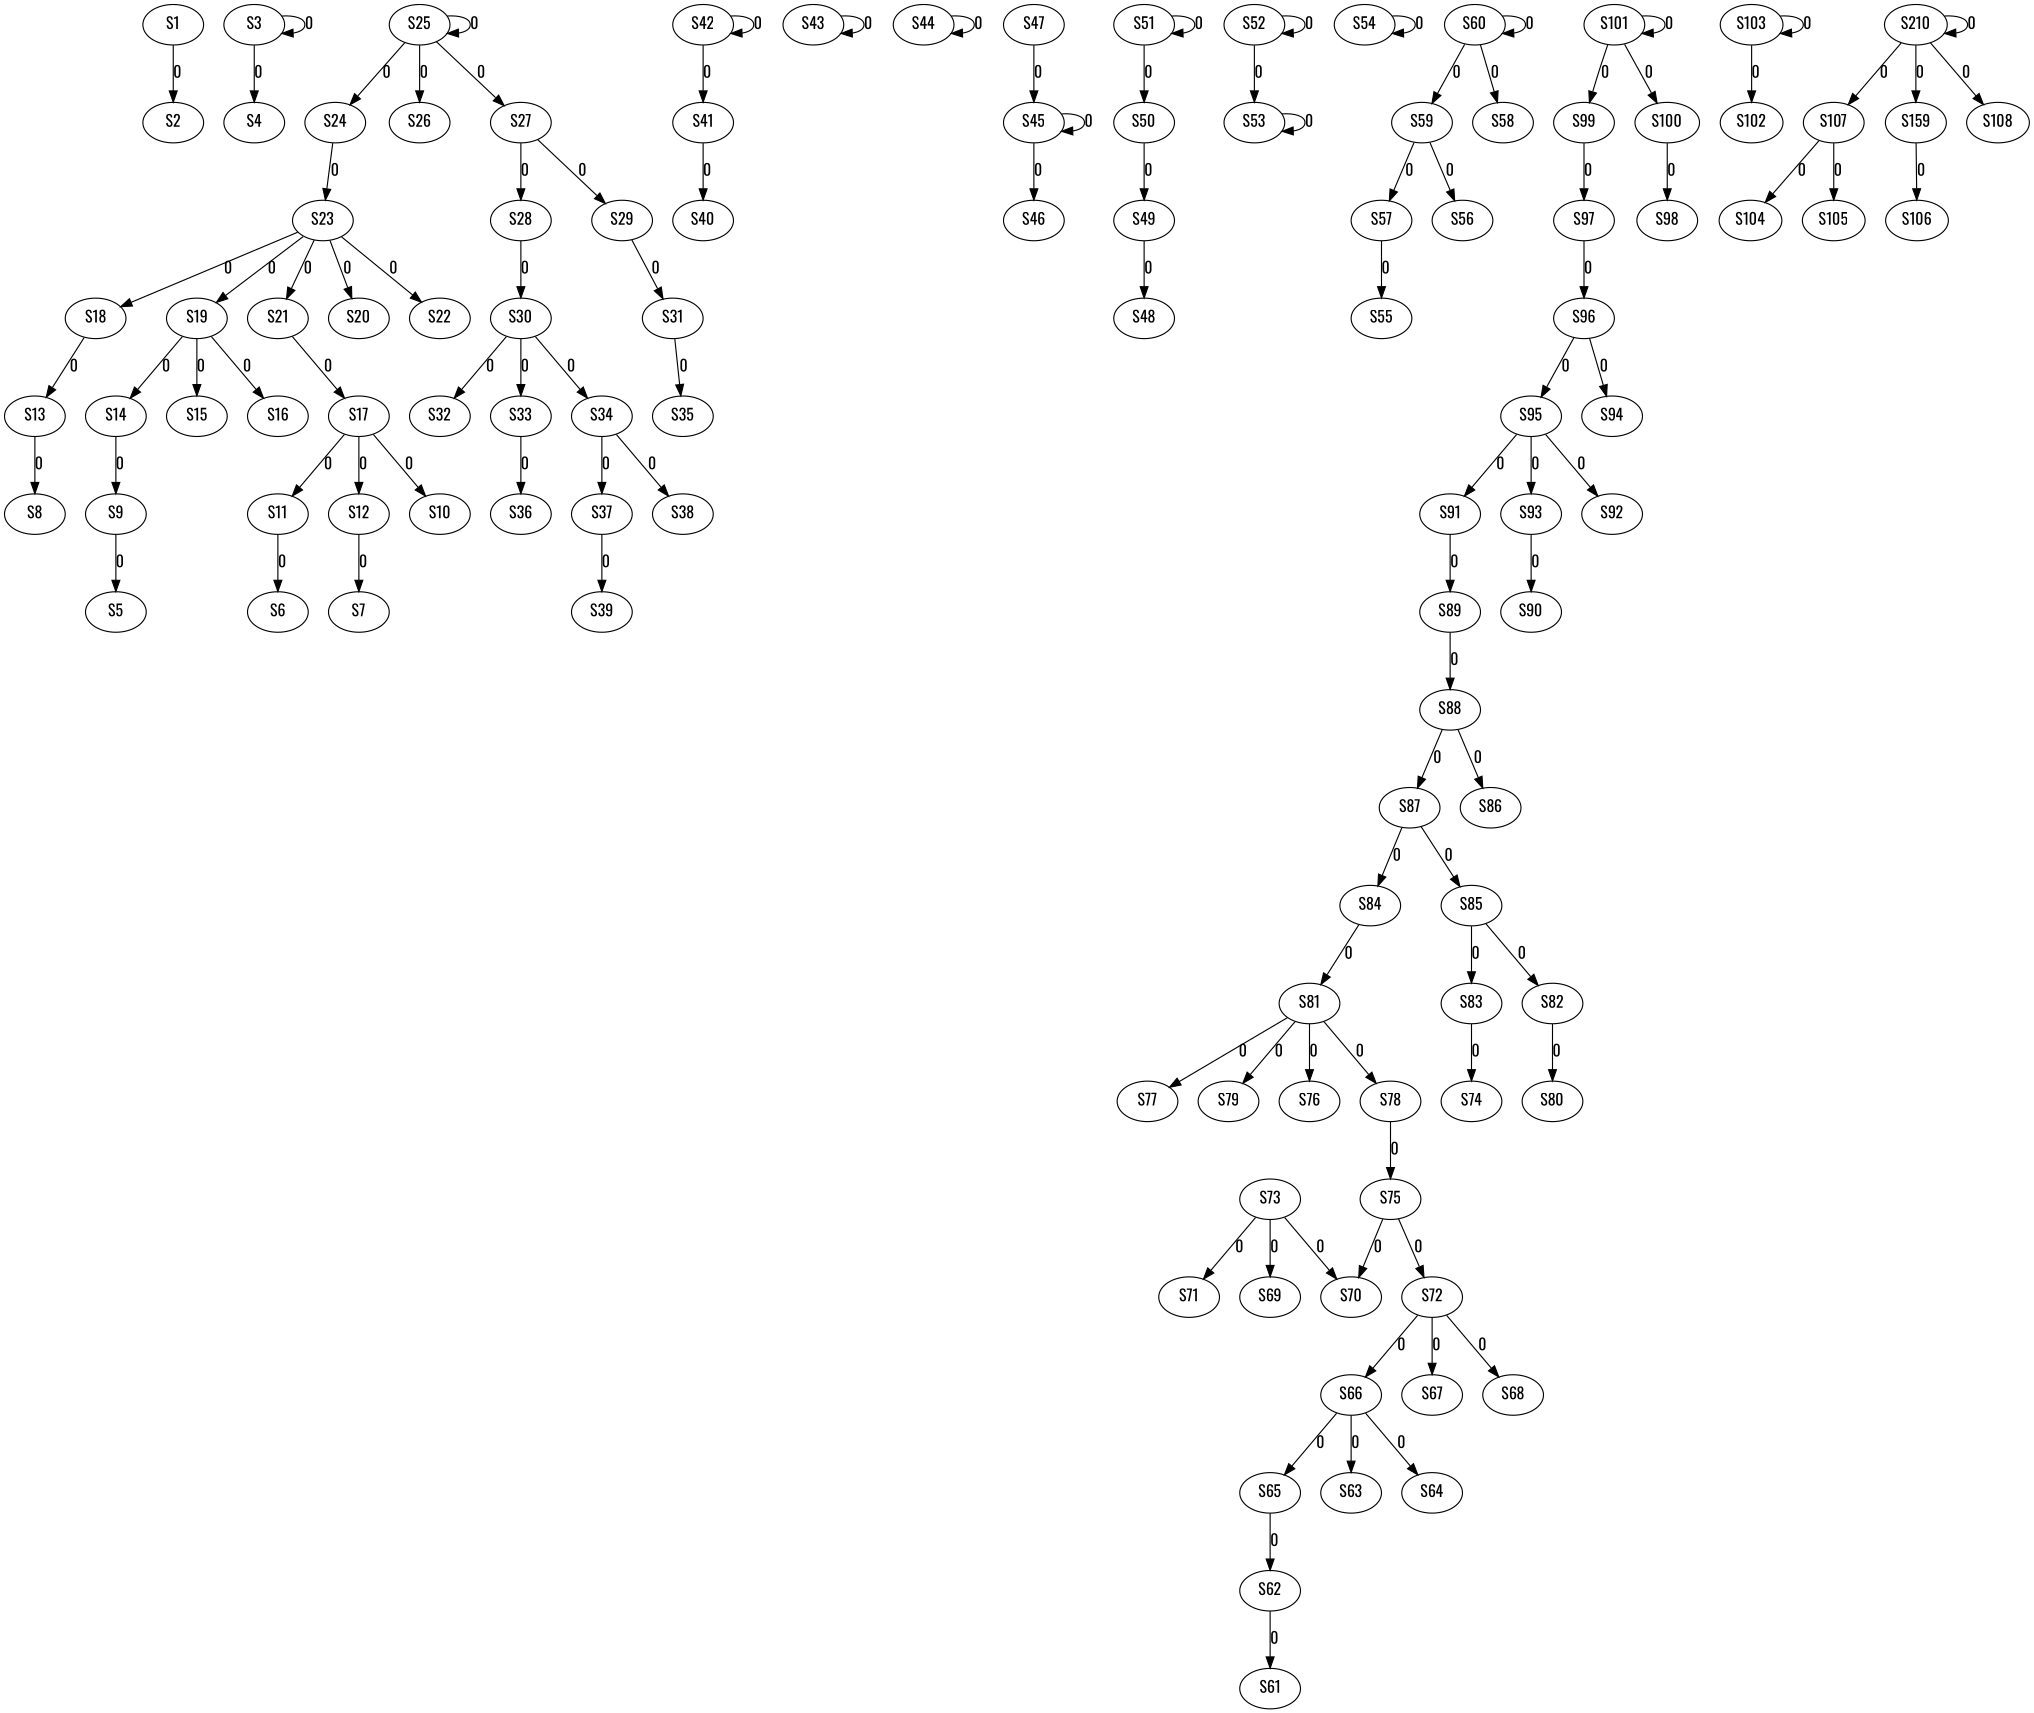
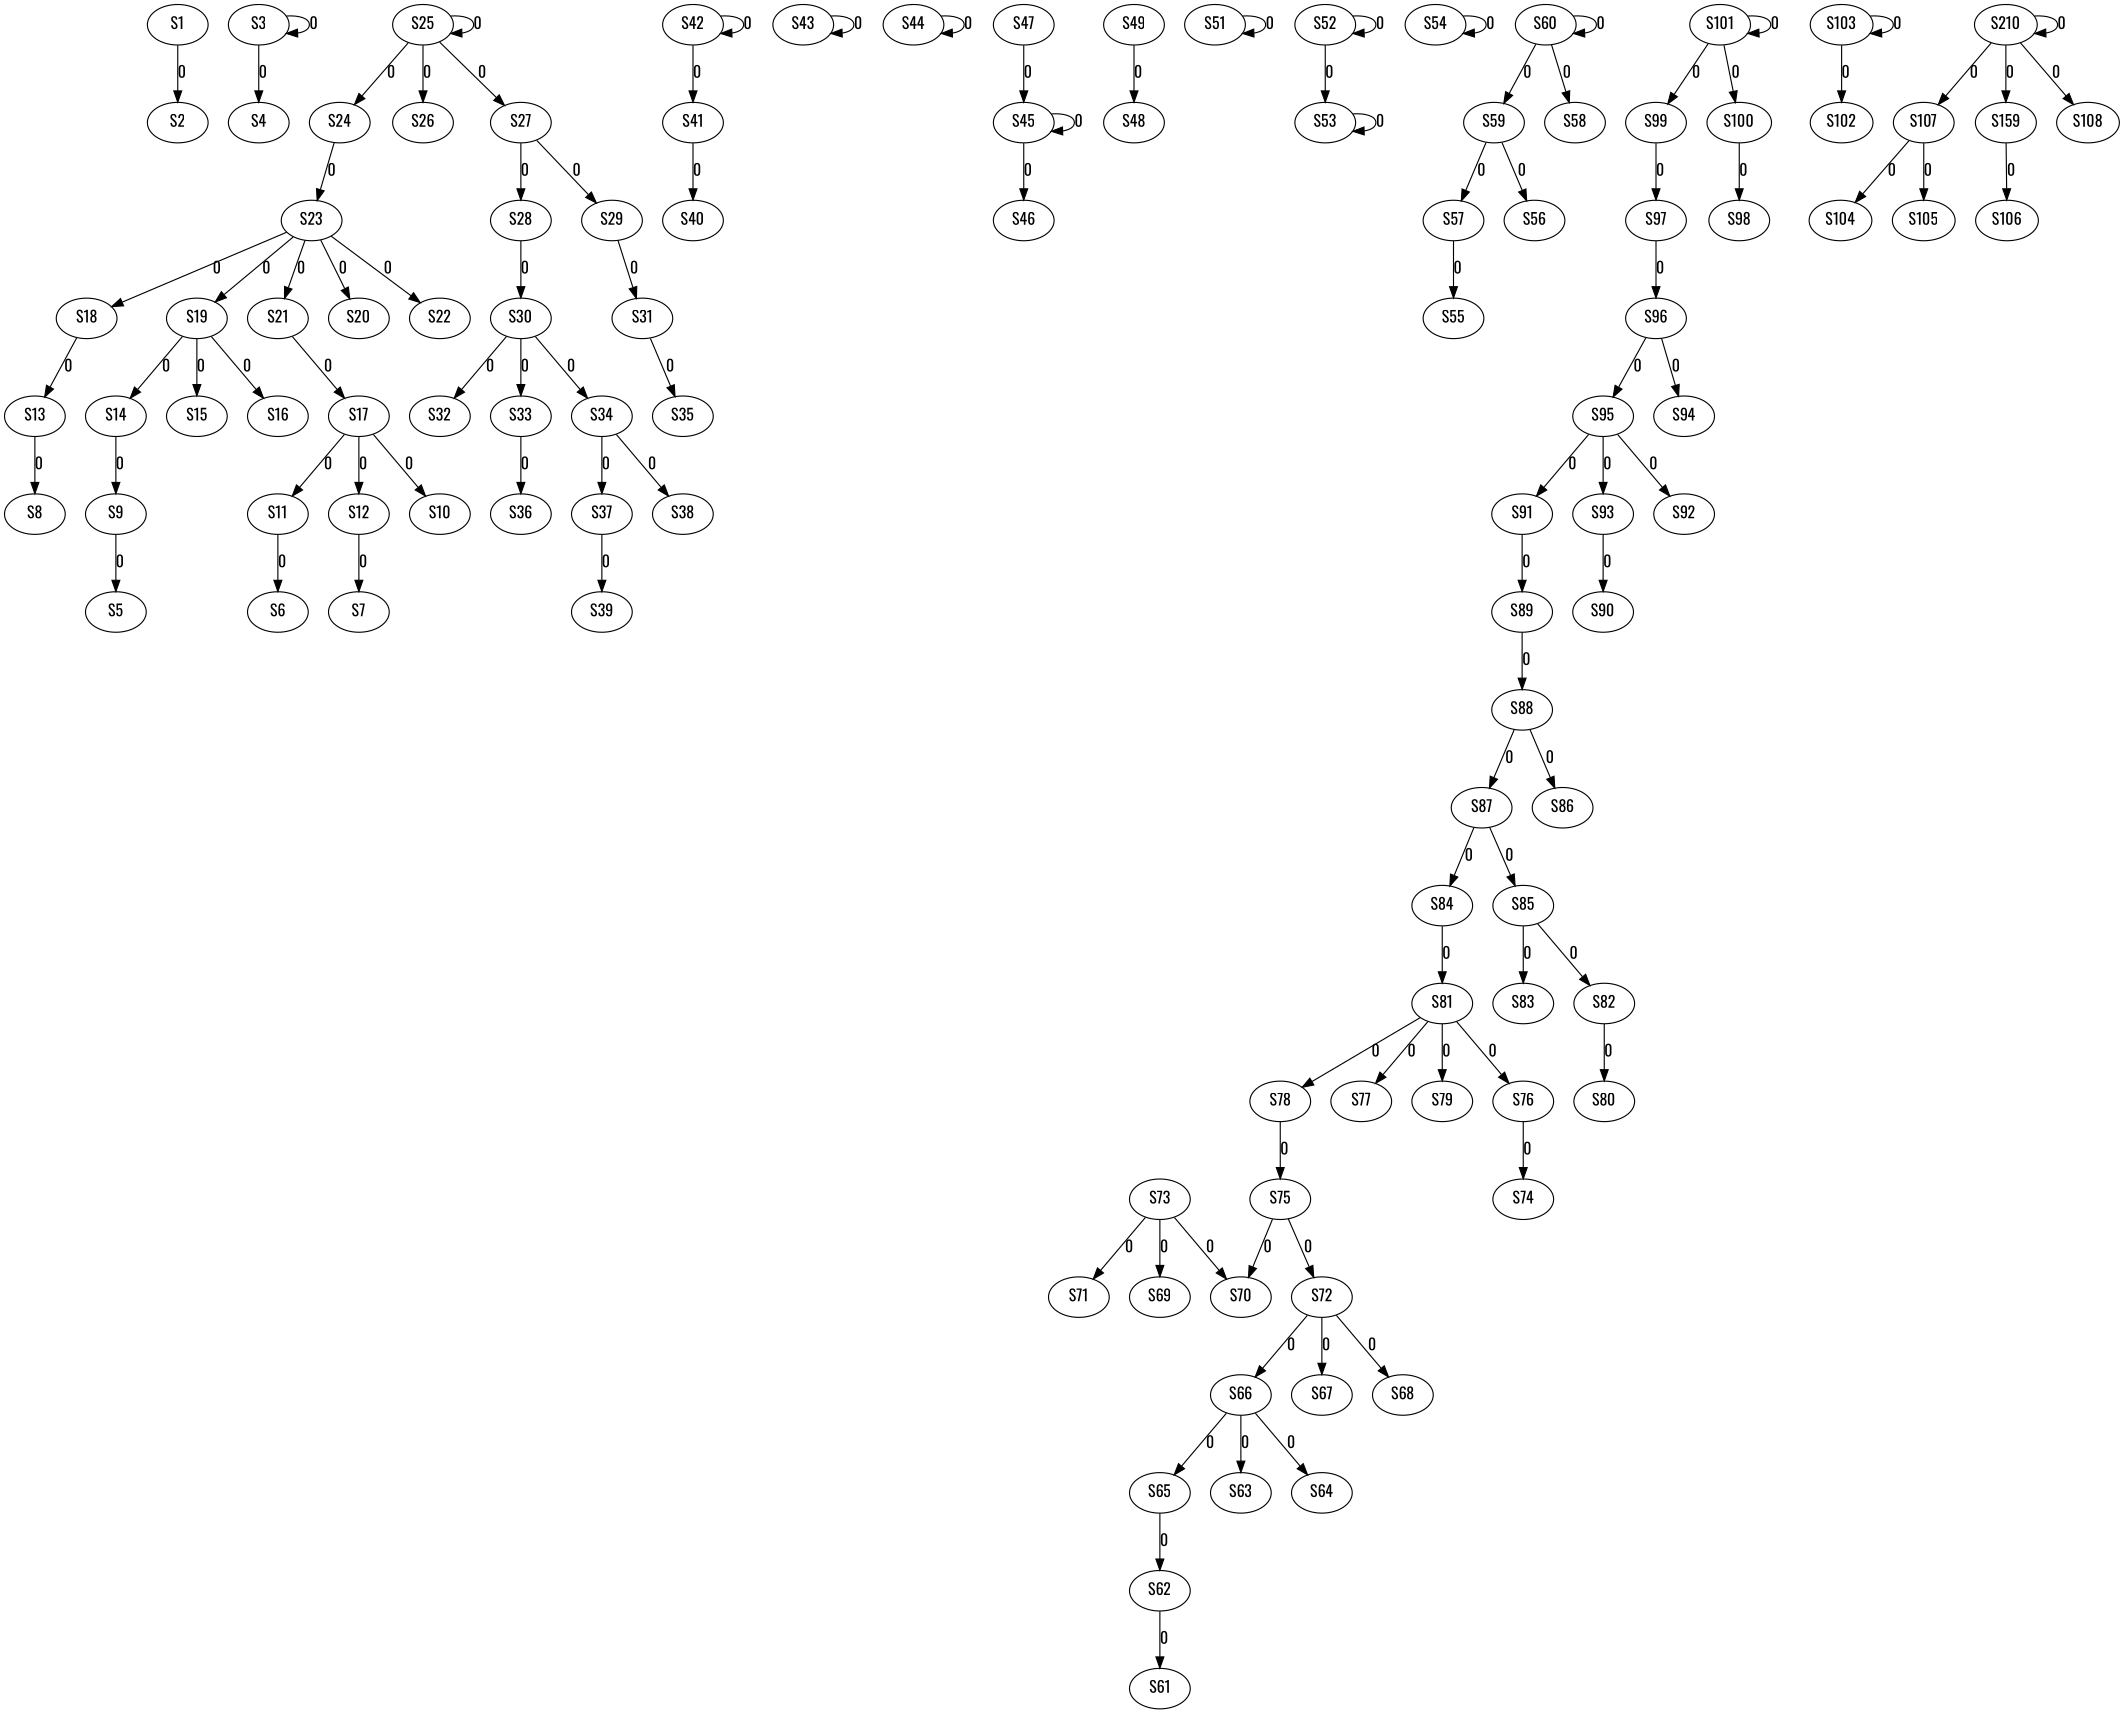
  strict digraph {
    fontname=Oswald
    node [fontname=Oswald]
    edge [fontname=Oswald]
    S1
    S2
    S3
    S4
    S9
    S5
    S11
    S6
    S12
    S7
    S13
    S8
    S14
    S17
    S10
    S18
    S19
    S15
    S16
    S21
    S23
    S20
    S22
    S24
    S25
    S26
    S27
    S28
    S29
    S30
    S31
    S32
    S33
    S34
    S35
    S36
    S37
    S38
    S39
    S41
    S40
    S42
    S43
    S44
    S45
    S46
    S47
    S49
    S48
-   S50
    S51
    S52
    S53
    S54
    S57
    S55
    S59
    S56
    S60
    S58
    S62
    S61
    S65
    S66
    S63
    S64
    S72
    S67
    S68
    S73
    S69
    S70
    S71
    S75
    S76
    S74
    S78
    S81
    S77
    S79
    S82
    S80
    S84
    S85
    S83
    S87
    S88
    S86
    S89
    S91
    S93
    S90
    S95
    S92
    S96
    S94
    S97
    S99
    S100
    S98
    S101
    S103
    S102
    S107
    S104
    S105
    n107 [label=S159]
    S106
    n109 [label=S210]
    S108
    S1 -> S2 [label=0]
    S3 -> S3 [label=0]
    S3 -> S4 [label=0]
    S9 -> S5 [label=0]
    S11 -> S6 [label=0]
    S12 -> S7 [label=0]
    S13 -> S8 [label=0]
    S14 -> S9 [label=0]
    S17 -> S11 [label=0]
    S17 -> S12 [label=0]
    S17 -> S10 [label=0]
    S18 -> S13 [label=0]
    S19 -> S14 [label=0]
    S19 -> S15 [label=0]
    S19 -> S16 [label=0]
    S21 -> S17 [label=0]
    S23 -> S18 [label=0]
    S23 -> S19 [label=0]
    S23 -> S21 [label=0]
    S23 -> S20 [label=0]
    S23 -> S22 [label=0]
    S24 -> S23 [label=0]
    S25 -> S24 [label=0]
    S25 -> S25 [label=0]
    S25 -> S26 [label=0]
    S25 -> S27 [label=0]
    S27 -> S28 [label=0]
    S27 -> S29 [label=0]
    S28 -> S30 [label=0]
    S29 -> S31 [label=0]
    S30 -> S32 [label=0]
    S30 -> S33 [label=0]
    S30 -> S34 [label=0]
    S31 -> S35 [label=0]
    S33 -> S36 [label=0]
    S34 -> S37 [label=0]
    S34 -> S38 [label=0]
    S37 -> S39 [label=0]
    S41 -> S40 [label=0]
    S42 -> S41 [label=0]
    S42 -> S42 [label=0]
    S43 -> S43 [label=0]
    S44 -> S44 [label=0]
    S45 -> S45 [label=0]
    S45 -> S46 [label=0]
    S47 -> S45 [label=0]
    S49 -> S48 [label=0]
-   S50 -> S49 [label=0]
-   S51 -> S50 [label=0]
    S51 -> S51 [label=0]
    S52 -> S52 [label=0]
    S52 -> S53 [label=0]
    S53 -> S53 [label=0]
    S54 -> S54 [label=0]
    S57 -> S55 [label=0]
    S59 -> S57 [label=0]
    S59 -> S56 [label=0]
    S60 -> S59 [label=0]
    S60 -> S60 [label=0]
    S60 -> S58 [label=0]
    S62 -> S61 [label=0]
    S65 -> S62 [label=0]
    S66 -> S65 [label=0]
    S66 -> S63 [label=0]
    S66 -> S64 [label=0]
    S72 -> S66 [label=0]
    S72 -> S67 [label=0]
    S72 -> S68 [label=0]
    S73 -> S69 [label=0]
    S73 -> S70 [label=0]
    S73 -> S71 [label=0]
    S75 -> S72 [label=0]
    S75 -> S70 [label=0]
-   S83 -> S74 [label=0]
+   S76 -> S74 [label=0]
    S78 -> S75 [label=0]
    S81 -> S76 [label=0]
    S81 -> S78 [label=0]
    S81 -> S77 [label=0]
    S81 -> S79 [label=0]
    S82 -> S80 [label=0]
    S84 -> S81 [label=0]
    S85 -> S82 [label=0]
    S85 -> S83 [label=0]
    S87 -> S84 [label=0]
    S87 -> S85 [label=0]
    S88 -> S87 [label=0]
    S88 -> S86 [label=0]
    S89 -> S88 [label=0]
    S91 -> S89 [label=0]
    S93 -> S90 [label=0]
    S95 -> S91 [label=0]
    S95 -> S93 [label=0]
    S95 -> S92 [label=0]
    S96 -> S95 [label=0]
    S96 -> S94 [label=0]
    S97 -> S96 [label=0]
    S99 -> S97 [label=0]
    S100 -> S98 [label=0]
    S101 -> S99 [label=0]
    S101 -> S100 [label=0]
    S101 -> S101 [label=0]
    S103 -> S103 [label=0]
    S103 -> S102 [label=0]
    S107 -> S104 [label=0]
    S107 -> S105 [label=0]
    n107 -> S106 [label=0]
    n109 -> S107 [label=0]
    n109 -> n107 [label=0]
    n109 -> n109 [label=0]
    n109 -> S108 [label=0]
  }
